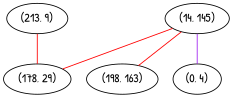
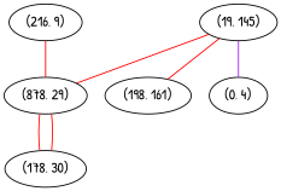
  graph {
    fontname="Patrick Hand"
    node [fontname="Patrick Hand"]
    edge [color=red fontname="Patrick Hand" weight=1]
-   "(216, 9)" [label="(213, 9)"]
-   "(178, 29)"
-   "(14, 145)"
-   "(198, 161)" [label="(198, 163)"]
+   "(216, 9)"
+   "(178, 29)" [label="(878, 29)"]
+   "(178, 30)"
+   "(14, 145)" [label="(19, 145)"]
+   "(198, 161)"
    n6 [label="(0, 4)"]
    "(216, 9)" -- "(178, 29)"
+   "(178, 29)" -- "(178, 30)"
+   "(178, 29)" -- "(178, 30)"
    "(14, 145)" -- "(178, 29)"
    "(14, 145)" -- "(198, 161)"
    "(14, 145)" -- n6 [color=purple weight=4]
  }
